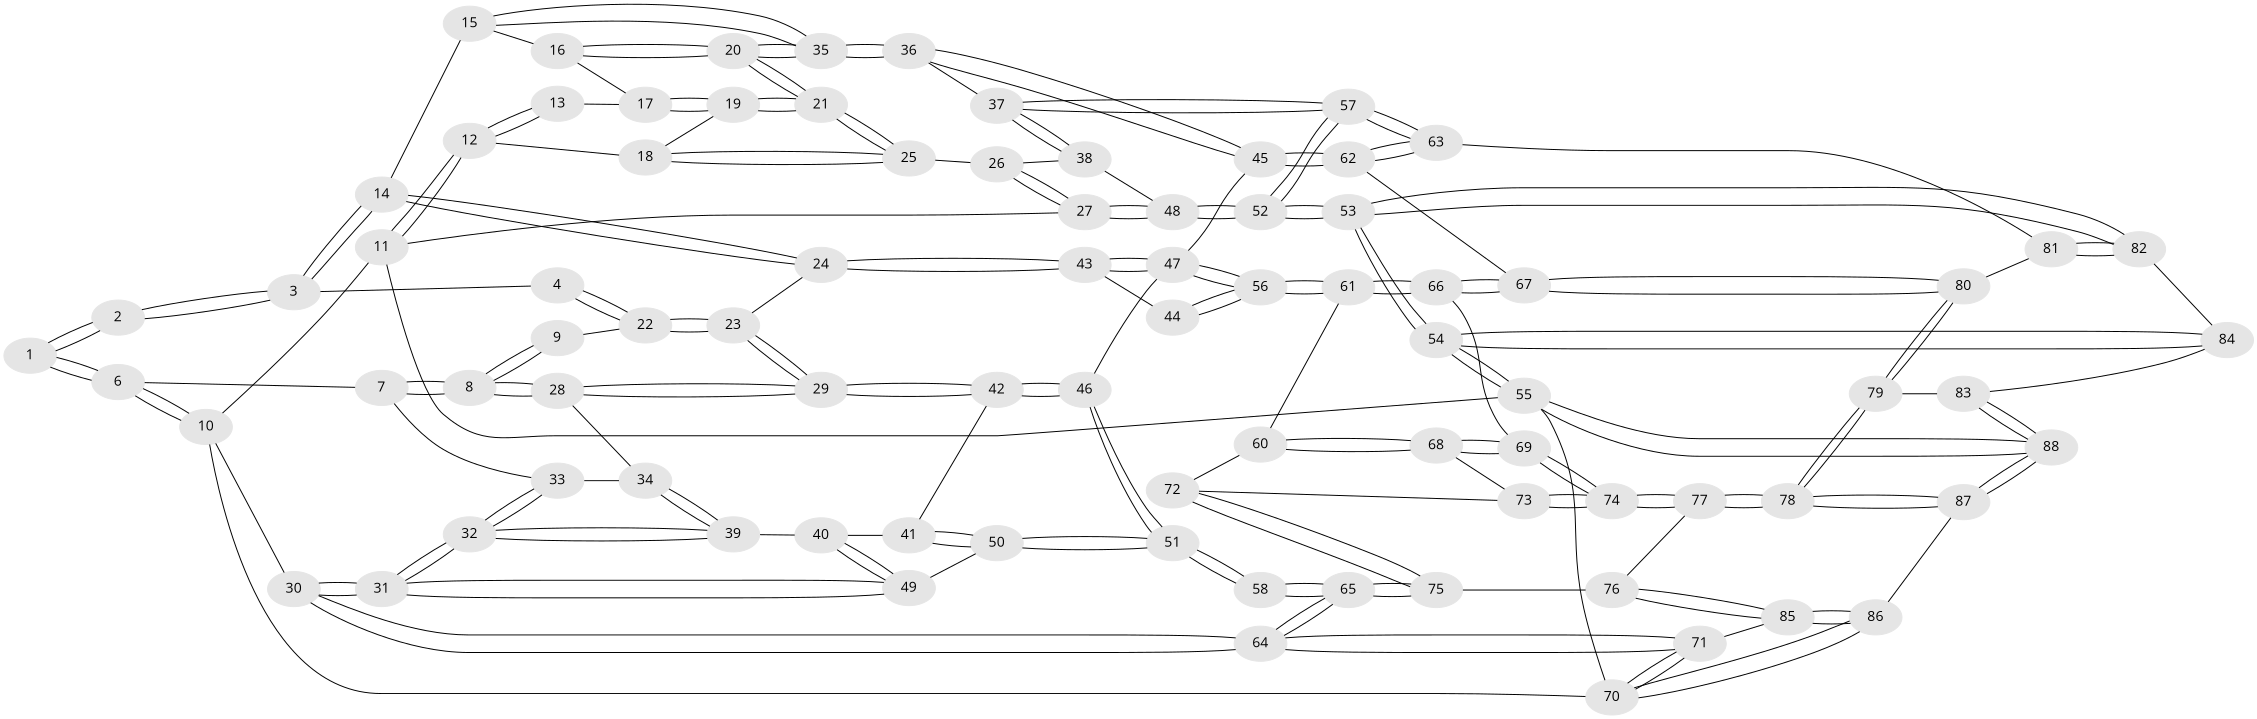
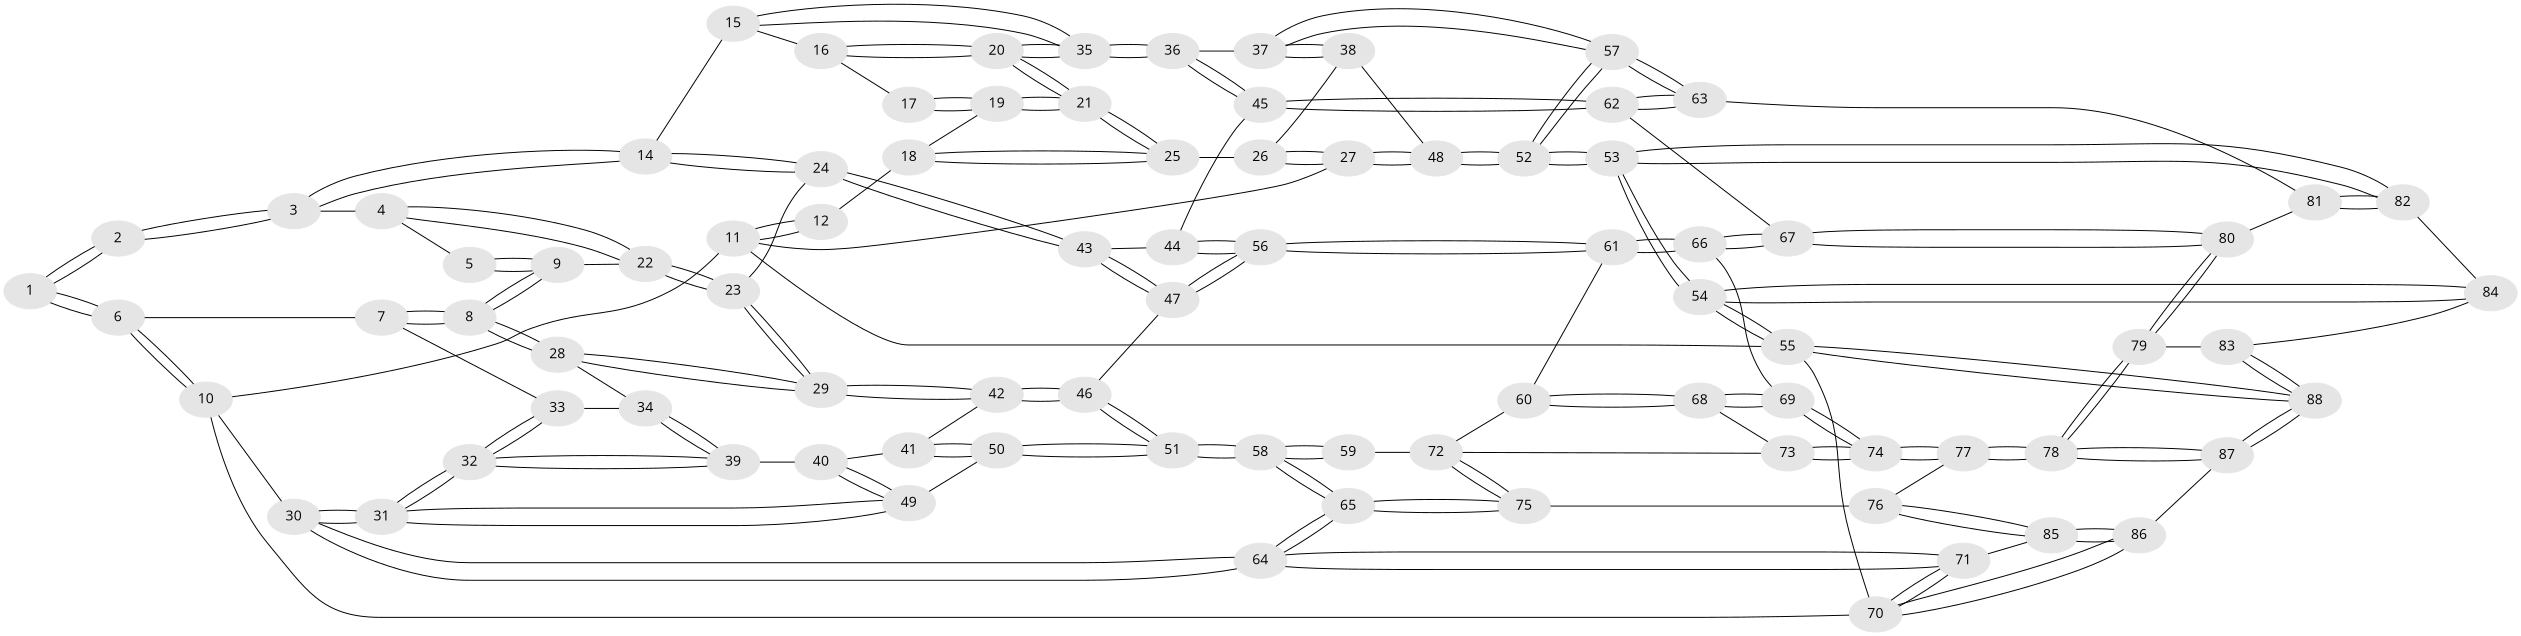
  graph {
    fontname="Open Sans"
    rankdir=LR
    node [color=gray90 fontname="Open Sans" style=filled]
    edge [fontname="Open Sans"]
    1
    2
    6
    3
    7
    10
    4
    14
+   5
    22
    15
    24
    9
    23
    8
    33
    11
    30
    70
    28
    34
    29
    12
    27
    55
    31
    64
    71
    86
-   13
    18
    48
    88
    17
    19
    25
    16
    35
    43
    20
    36
    21
    26
    42
    44
    47
    38
    52
    39
    46
    32
    49
    65
    50
    40
    37
    45
    57
    62
    63
    41
    51
    56
    61
    67
    58
    53
+   59
    54
    82
    84
    66
    81
    72
    75
    60
    68
    73
    69
    80
    85
    76
    74
    77
    87
    78
    79
    83
    1 -- 2
    1 -- 2
    1 -- 6
    1 -- 6
    2 -- 3
    2 -- 3
    6 -- 7
    6 -- 10
    6 -- 10
    3 -- 4
    3 -- 14
    3 -- 14
    7 -- 8
    7 -- 8
    7 -- 33
    10 -- 11
    10 -- 30
    10 -- 70
+   4 -- 5
    4 -- 22
    4 -- 22
    14 -- 15
    14 -- 24
    14 -- 24
+   5 -- 9
+   5 -- 9
    22 -- 23
    22 -- 23
    15 -- 16
    15 -- 35
    15 -- 35
    24 -- 43
    24 -- 43
    9 -- 22
    23 -- 24
    23 -- 29
    23 -- 29
    8 -- 9
    8 -- 9
    8 -- 28
    8 -- 28
    33 -- 34
    11 -- 12
    11 -- 12
    11 -- 27
    11 -- 55
    30 -- 31
    30 -- 31
    30 -- 64
    30 -- 64
    70 -- 71
    70 -- 71
    70 -- 86
    70 -- 86
    28 -- 34
    28 -- 29
    28 -- 29
    34 -- 39
    34 -- 39
    29 -- 42
    29 -- 42
-   12 -- 13
-   12 -- 13
    12 -- 18
    27 -- 48
    27 -- 48
    55 -- 70
    55 -- 88
    55 -- 88
    31 -- 32
    31 -- 32
    31 -- 49
    31 -- 49
    64 -- 71
    64 -- 71
    64 -- 65
    64 -- 65
    71 -- 85
    86 -- 87
-   13 -- 17
    18 -- 19
    18 -- 25
    18 -- 25
    48 -- 52
    48 -- 52
    17 -- 19
    17 -- 19
    19 -- 21
    19 -- 21
    25 -- 26
    16 -- 17
    16 -- 20
    16 -- 20
    35 -- 36
    35 -- 36
    43 -- 44
    43 -- 47
    43 -- 47
    20 -- 35
    20 -- 35
    20 -- 21
    20 -- 21
    36 -- 37
    36 -- 45
    36 -- 45
    21 -- 25
    21 -- 25
    26 -- 27
    26 -- 27
    26 -- 38
    42 -- 46
    42 -- 46
-   47 -- 45
+   44 -- 45
    44 -- 56
    44 -- 56
    47 -- 56
    47 -- 56
    38 -- 48
    52 -- 57
    52 -- 57
    52 -- 53
    52 -- 53
    39 -- 40
    46 -- 47
    46 -- 51
    46 -- 51
    32 -- 33
    32 -- 33
    32 -- 39
    32 -- 39
    49 -- 50
    65 -- 75
    65 -- 75
    50 -- 51
    50 -- 51
    40 -- 49
    40 -- 49
    40 -- 41
    37 -- 38
    37 -- 38
    37 -- 57
    37 -- 57
    45 -- 62
    45 -- 62
    57 -- 63
    57 -- 63
    62 -- 63
    62 -- 63
    62 -- 67
    63 -- 81
    41 -- 42
    41 -- 50
    41 -- 50
    51 -- 58
    51 -- 58
    56 -- 61
    56 -- 61
    61 -- 66
    61 -- 66
    67 -- 80
    67 -- 80
    58 -- 65
    58 -- 65
+   58 -- 59
+   58 -- 59
    53 -- 54
    53 -- 54
    53 -- 82
    53 -- 82
+   59 -- 72
    54 -- 55
    54 -- 55
    54 -- 84
    54 -- 84
    82 -- 84
    66 -- 67
    66 -- 67
    66 -- 69
    81 -- 82
    81 -- 82
    72 -- 75
    72 -- 75
    72 -- 60
    72 -- 73
    75 -- 76
    60 -- 61
    60 -- 68
    60 -- 68
    68 -- 73
    68 -- 69
    68 -- 69
    73 -- 74
    73 -- 74
    69 -- 74
    69 -- 74
    80 -- 81
    85 -- 86
    85 -- 86
    76 -- 85
    76 -- 85
    76 -- 77
    74 -- 77
    74 -- 77
    77 -- 78
    77 -- 78
    87 -- 88
    87 -- 88
    78 -- 87
    78 -- 87
    78 -- 79
    78 -- 79
    79 -- 80
    79 -- 80
    79 -- 83
    83 -- 88
    83 -- 88
    83 -- 84
  }
